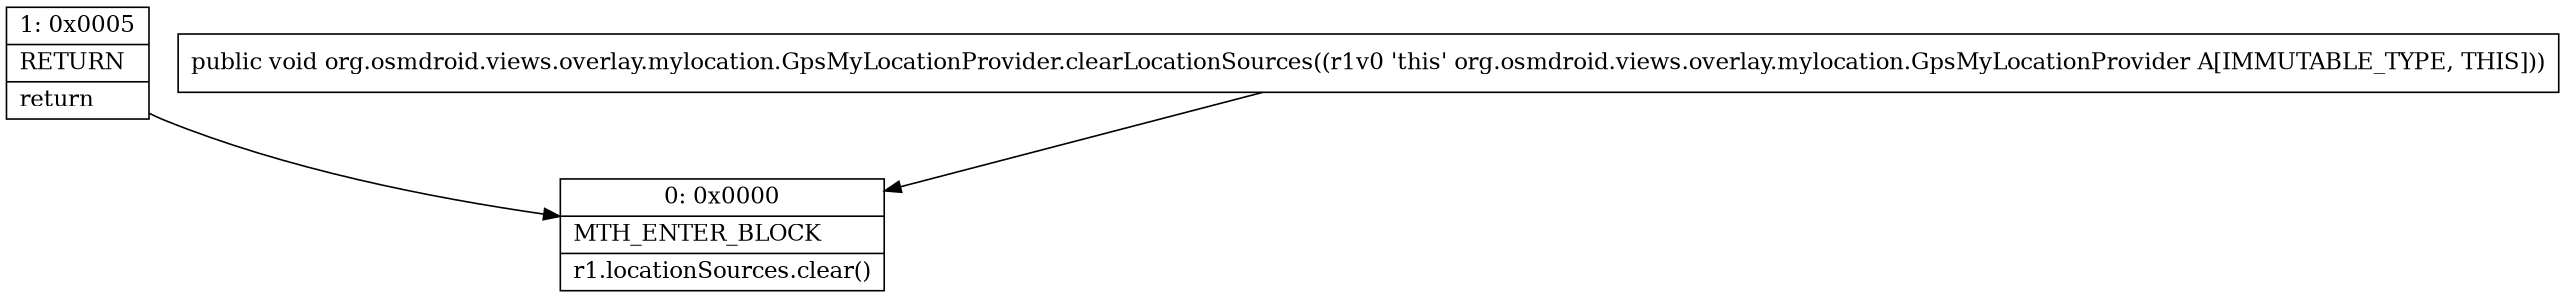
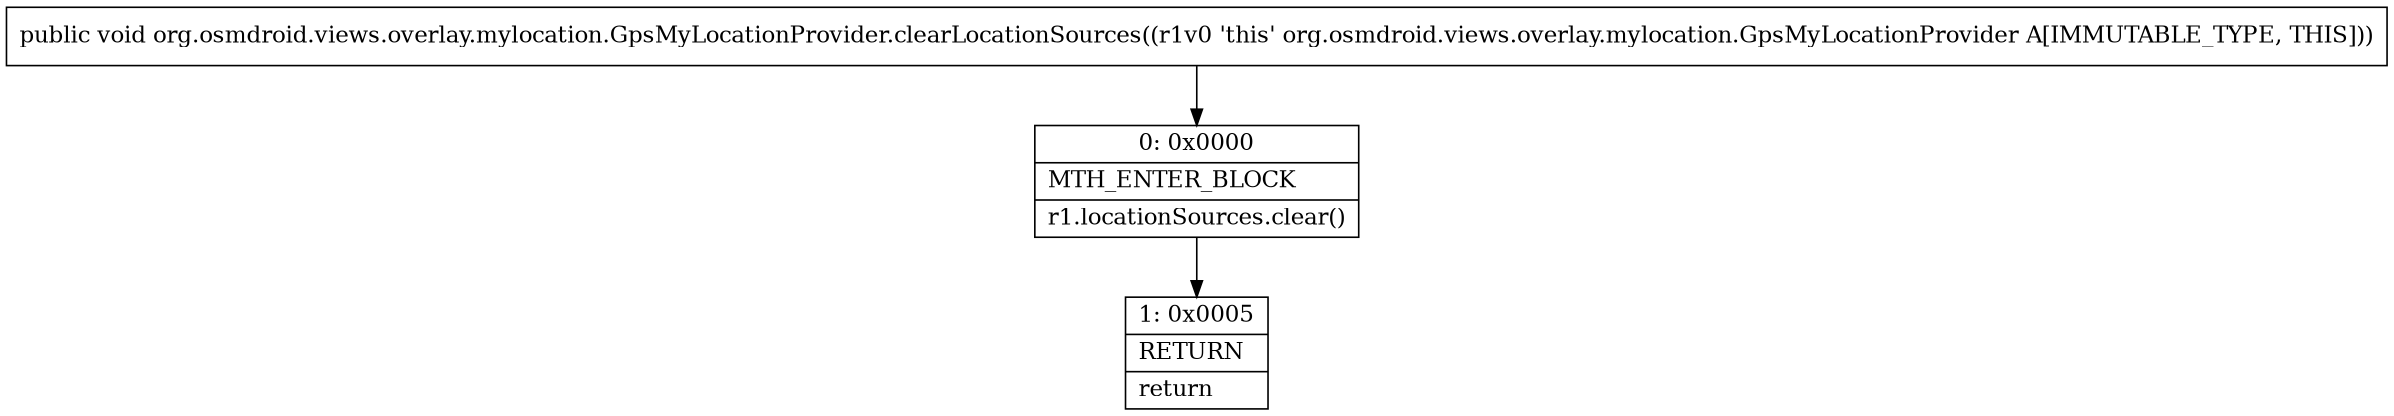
  digraph {
    node [shape=record]
    n1 [label="{0\:\ 0x0000|MTH_ENTER_BLOCK\l|r1.locationSources.clear()\l}"]
    n2 [label="{1\:\ 0x0005|RETURN\l|return\l}"]
    n3 [label="{public void org.osmdroid.views.overlay.mylocation.GpsMyLocationProvider.clearLocationSources((r1v0 'this' org.osmdroid.views.overlay.mylocation.GpsMyLocationProvider A[IMMUTABLE_TYPE, THIS])) }"]
-   n2 -> n1
+   n1 -> n2
    n3 -> n1
  }
